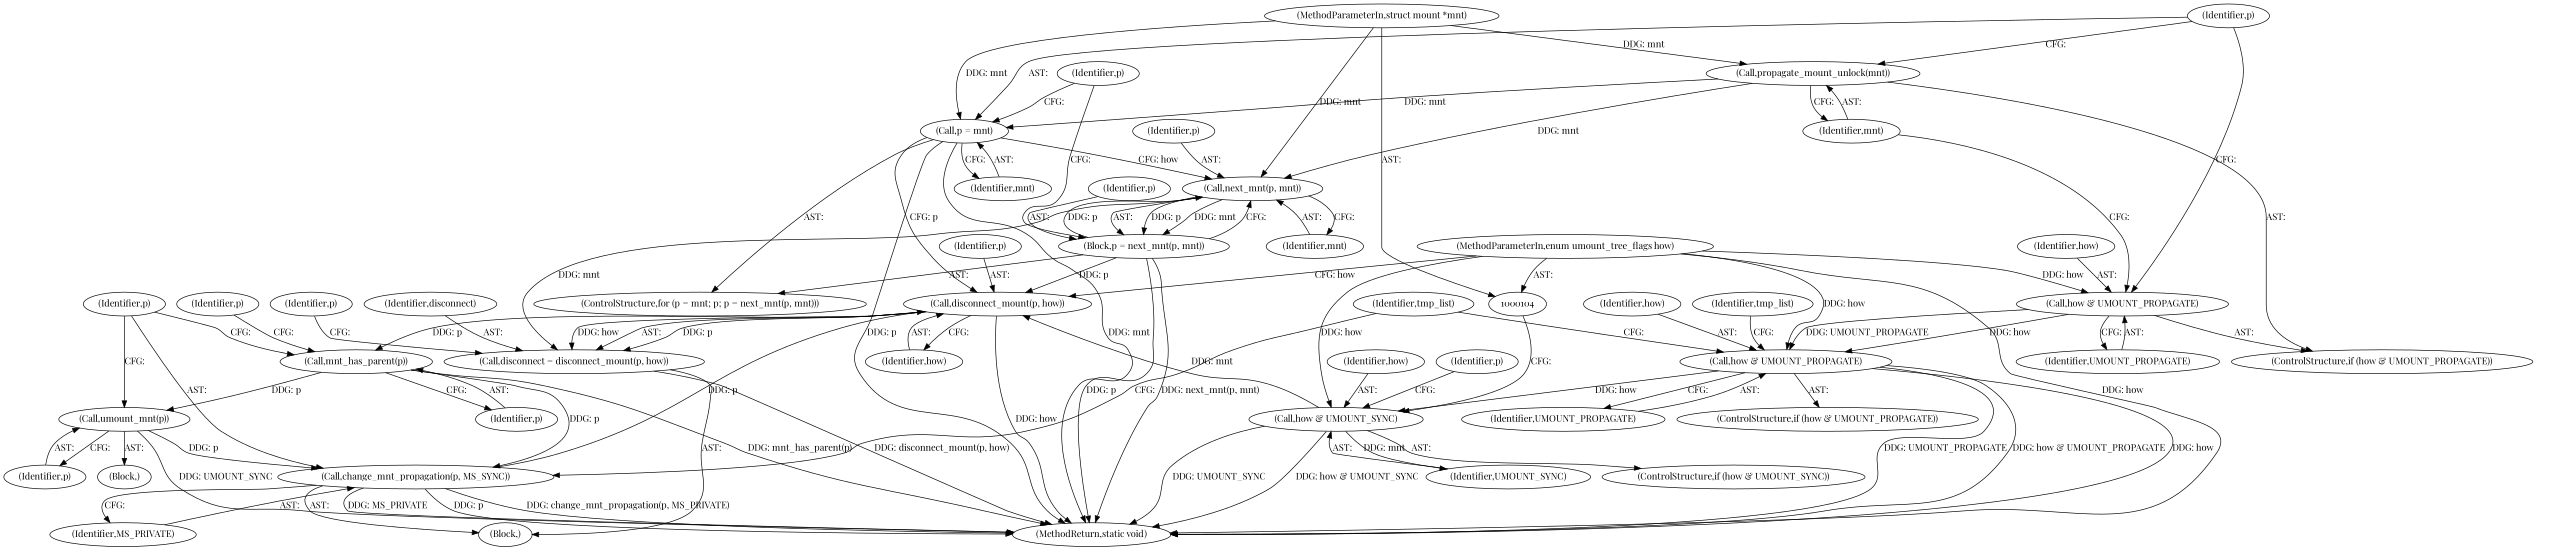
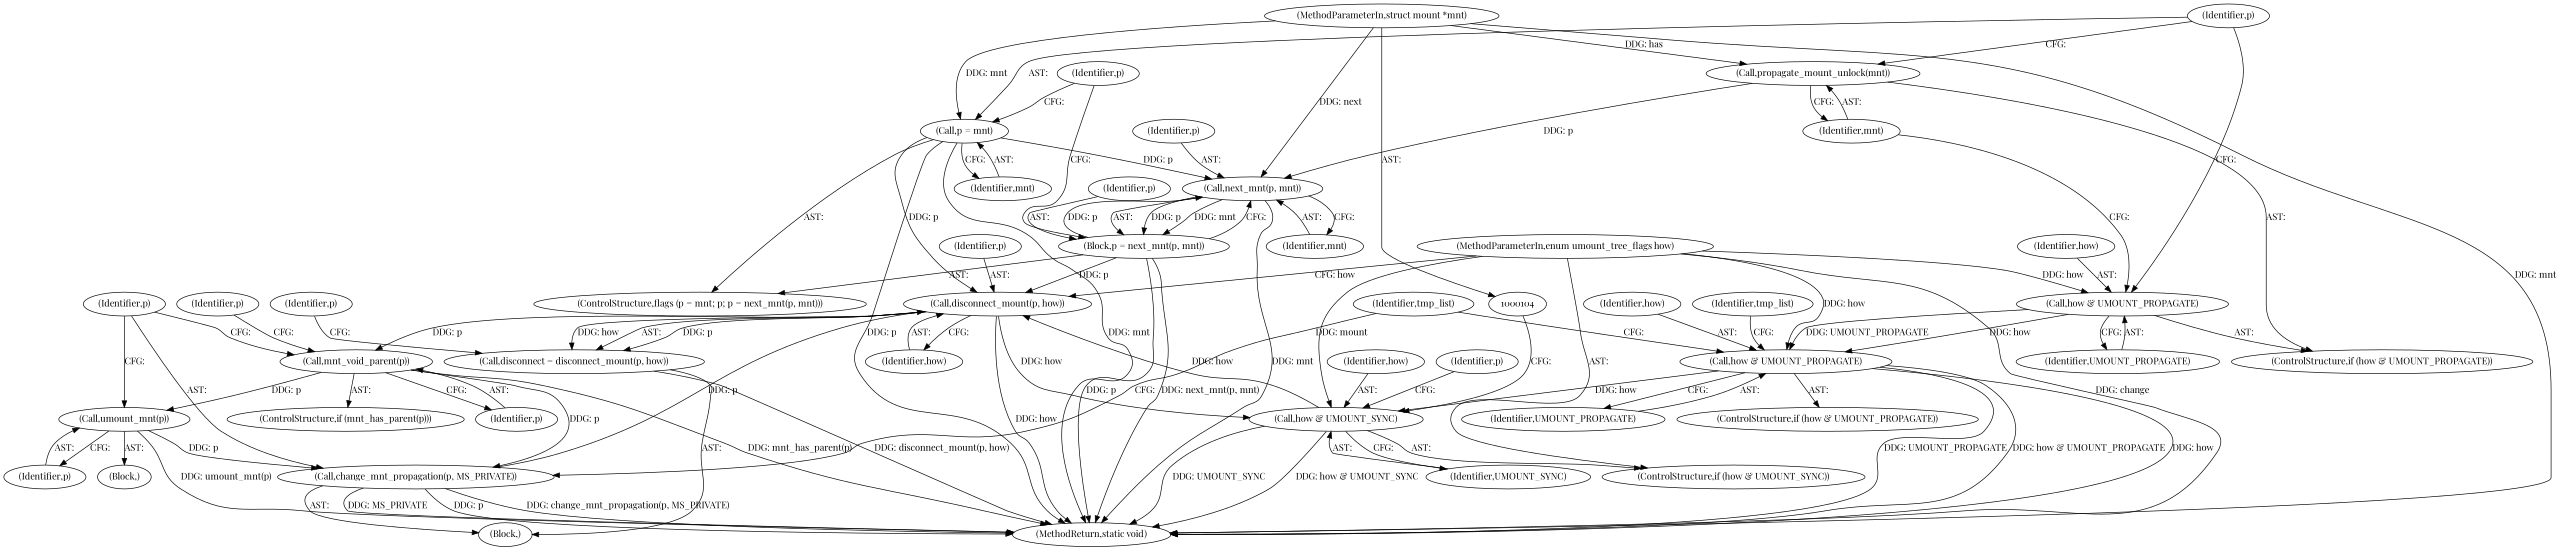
  digraph {
    fontname="Playfair Display"
    node [fontname="Playfair Display"]
    edge [fontname="Playfair Display"]
    n1 [label="(Call,disconnect_mount(p, how))"]
-   n2 [label="(Call,mnt_has_parent(p))"]
+   n2 [label="(Call,mnt_void_parent(p))"]
    n3 [label="(Call,how & UMOUNT_SYNC)"]
    n4 [label="(Call,disconnect = disconnect_mount(p, how))"]
    n5 [label="(MethodReturn,static void)"]
    n6 [label="(Identifier,how)"]
-   n7 [label="(Call,change_mnt_propagation(p, MS_SYNC))"]
+   n7 [label="(Call,change_mnt_propagation(p, MS_PRIVATE))"]
    n8 [label="(Call,umount_mnt(p))"]
+   n9 [label="(ControlStructure,if (mnt_has_parent(p)))"]
    n10 [label="(Identifier,p)"]
    n11 [label="(ControlStructure,if (how & UMOUNT_SYNC))"]
    n12 [label="(Identifier,UMOUNT_SYNC)"]
    n13 [label="(Block,)"]
    n14 [label="(Block,p = next_mnt(p, mnt))"]
    n15 [label="(Call,next_mnt(p, mnt))"]
-   n16 [label="(ControlStructure,for (p = mnt; p; p = next_mnt(p, mnt)))"]
+   n16 [label="(ControlStructure,flags (p = mnt; p; p = next_mnt(p, mnt)))"]
    n17 [label="(Identifier,mnt)"]
    n18 [label="(Call,p = mnt)"]
    n19 [label="(Identifier,mnt)"]
    n20 [label="(Call,propagate_mount_unlock(mnt))"]
    n21 [label="(Identifier,mnt)"]
    n22 [label="(ControlStructure,if (how & UMOUNT_PROPAGATE))"]
    n23 [label="(Call,how & UMOUNT_PROPAGATE)"]
    n24 [label="(MethodParameterIn,struct mount *mnt)"]
    1000104
-   n26 [label="(Identifier,MS_PRIVATE)"]
    n27 [label="(Identifier,p)"]
    n28 [label="(Block,)"]
    n29 [label="(Call,how & UMOUNT_PROPAGATE)"]
    n30 [label="(ControlStructure,if (how & UMOUNT_PROPAGATE))"]
    n31 [label="(Identifier,UMOUNT_PROPAGATE)"]
    n32 [label="(Identifier,UMOUNT_PROPAGATE)"]
    n33 [label="(MethodParameterIn,enum umount_tree_flags how)"]
    n34 [label="(Identifier,p)"]
    n35 [label="(Identifier,p)"]
    n36 [label="(Identifier,how)"]
-   n37 [label="(Identifier,disconnect)"]
    n38 [label="(Identifier,p)"]
    n39 [label="(Identifier,how)"]
    n40 [label="(Identifier,how)"]
    n41 [label="(Identifier,p)"]
    n42 [label="(Identifier,tmp_list)"]
    n43 [label="(Identifier,p)"]
    n44 [label="(Identifier,p)"]
    n45 [label="(Identifier,p)"]
    n46 [label="(Identifier,tmp_list)"]
    n47 [label="(Identifier,p)"]
    n48 [label="(Identifier,p)"]
    n1 -> n2 [label="DDG: p"]
+   n1 -> n3 [label="DDG: how"]
    n1 -> n4 [label="AST: "]
    n1 -> n4 [label="DDG: p"]
    n1 -> n4 [label="DDG: how"]
    n1 -> n5 [label="DDG: how"]
    n1 -> n6 [label="CFG: "]
    n2 -> n5 [label="DDG: mnt_has_parent(p)"]
    n2 -> n7 [label="DDG: p"]
    n2 -> n8 [label="DDG: p"]
+   n2 -> n9 [label="AST: "]
    n2 -> n10 [label="CFG: "]
-   n3 -> n1 [label="DDG: mnt"]
+   n3 -> n1 [label="DDG: how"]
    n3 -> n5 [label="DDG: how & UMOUNT_SYNC"]
    n3 -> n5 [label="DDG: UMOUNT_SYNC"]
    n3 -> n11 [label="AST: "]
-   n3 -> n12 [label="DDG: mnt"]
+   n3 -> n12 [label="CFG: "]
    n4 -> n5 [label="DDG: disconnect_mount(p, how)"]
    n4 -> n13 [label="AST: "]
    n6 -> n1 [label="AST: "]
    n7 -> n1 [label="DDG: p"]
    n7 -> n5 [label="DDG: change_mnt_propagation(p, MS_PRIVATE)"]
    n7 -> n5 [label="DDG: MS_PRIVATE"]
    n7 -> n5 [label="DDG: p"]
    n7 -> n13 [label="AST: "]
-   n7 -> n26 [label="CFG: "]
-   n8 -> n5 [label="DDG: UMOUNT_SYNC"]
+   n8 -> n5 [label="DDG: umount_mnt(p)"]
    n8 -> n7 [label="DDG: p"]
    n8 -> n27 [label="CFG: "]
    n8 -> n28 [label="AST: "]
    n10 -> n2 [label="AST: "]
    n12 -> n3 [label="AST: "]
    n14 -> n1 [label="DDG: p"]
    n14 -> n5 [label="DDG: p"]
    n14 -> n5 [label="DDG: next_mnt(p, mnt)"]
    n14 -> n15 [label="CFG: "]
    n14 -> n15 [label="DDG: p"]
    n14 -> n16 [label="AST: "]
-   n15 -> n4 [label="DDG: mnt"]
+   n15 -> n5 [label="DDG: mnt"]
    n15 -> n14 [label="AST: "]
    n15 -> n14 [label="DDG: p"]
    n15 -> n14 [label="DDG: mnt"]
    n15 -> n17 [label="CFG: "]
    n17 -> n15 [label="AST: "]
-   n18 -> n1 [label="CFG: p"]
+   n18 -> n1 [label="DDG: p"]
    n18 -> n5 [label="DDG: p"]
    n18 -> n5 [label="DDG: mnt"]
-   n18 -> n15 [label="CFG: how"]
+   n18 -> n15 [label="DDG: p"]
    n18 -> n16 [label="AST: "]
    n18 -> n19 [label="CFG: "]
    n19 -> n18 [label="AST: "]
-   n20 -> n15 [label="DDG: mnt"]
-   n20 -> n18 [label="DDG: mnt"]
+   n20 -> n15 [label="DDG: p"]
    n20 -> n21 [label="CFG: "]
    n20 -> n22 [label="AST: "]
    n21 -> n20 [label="AST: "]
    n21 -> n23 [label="CFG: "]
    n23 -> n22 [label="AST: "]
    n23 -> n29 [label="DDG: how"]
    n23 -> n29 [label="DDG: UMOUNT_PROPAGATE"]
    n23 -> n32 [label="CFG: "]
-   n24 -> n15 [label="DDG: mnt"]
+   n24 -> n5 [label="DDG: mnt"]
+   n24 -> n15 [label="DDG: next"]
    n24 -> n18 [label="DDG: mnt"]
-   n24 -> n20 [label="DDG: mnt"]
+   n24 -> n20 [label="DDG: has"]
    n24 -> 1000104 [label="AST: "]
    1000104 -> n3 [label="CFG: "]
-   n26 -> n7 [label="AST: "]
    n27 -> n8 [label="AST: "]
    n29 -> n3 [label="DDG: how"]
    n29 -> n5 [label="DDG: UMOUNT_PROPAGATE"]
    n29 -> n5 [label="DDG: how & UMOUNT_PROPAGATE"]
    n29 -> n5 [label="DDG: how"]
    n29 -> n30 [label="AST: "]
    n29 -> n31 [label="CFG: "]
    n31 -> n29 [label="AST: "]
    n32 -> n23 [label="AST: "]
    n33 -> n1 [label="CFG: how"]
-   n33 -> n3 [label="DDG: how"]
-   n33 -> n5 [label="DDG: how"]
+   n33 -> n3 [label="DDG: mount"]
+   n33 -> n5 [label="DDG: change"]
    n33 -> n23 [label="DDG: how"]
-   n33 -> 1000104 [label="AST: "]
+   n33 -> n11 [label="AST: "]
    n33 -> n29 [label="DDG: how"]
    n34 -> n14 [label="AST: "]
    n35 -> n2 [label="CFG: "]
    n36 -> n23 [label="AST: "]
-   n37 -> n4 [label="AST: "]
    n38 -> n18 [label="AST: "]
    n38 -> n20 [label="CFG: "]
    n38 -> n23 [label="CFG: "]
    n39 -> n3 [label="AST: "]
    n40 -> n29 [label="AST: "]
    n41 -> n2 [label="CFG: "]
    n41 -> n7 [label="AST: "]
    n41 -> n8 [label="CFG: "]
    n42 -> n7 [label="CFG: "]
    n42 -> n29 [label="CFG: "]
    n43 -> n15 [label="AST: "]
    n44 -> n1 [label="AST: "]
    n45 -> n3 [label="CFG: "]
    n46 -> n29 [label="CFG: "]
    n47 -> n14 [label="CFG: "]
    n47 -> n18 [label="CFG: "]
    n48 -> n4 [label="CFG: "]
  }
